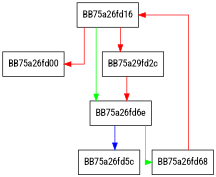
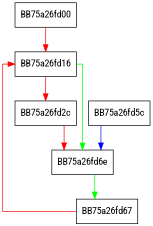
  digraph {
    fontname="Roboto Condensed"
    splines=ortho
    node [fontname="Roboto Condensed" shape=box]
    edge [color=red fontname="Roboto Condensed"]
    BB75a26fd00
    BB75a26fd16
-   BB75a26fd67 [label=BB75a26fd68]
+   BB75a26fd67
    BB75a26fd6e
-   BB75a26fd2c [label=BB75a29fd2c]
+   BB75a26fd2c
    BB75a26fd5c
-   BB75a26fd16 -> BB75a26fd00
+   BB75a26fd00 -> BB75a26fd16
    BB75a26fd16 -> BB75a26fd6e [color=green]
    BB75a26fd16 -> BB75a26fd2c
    BB75a26fd67 -> BB75a26fd16
    BB75a26fd6e -> BB75a26fd67 [color=green]
-   BB75a26fd6e -> BB75a26fd5c [color=blue]
+   BB75a26fd5c -> BB75a26fd6e [color=blue]
    BB75a26fd2c -> BB75a26fd6e
  }
